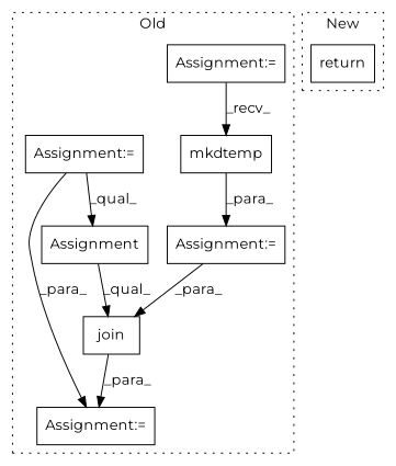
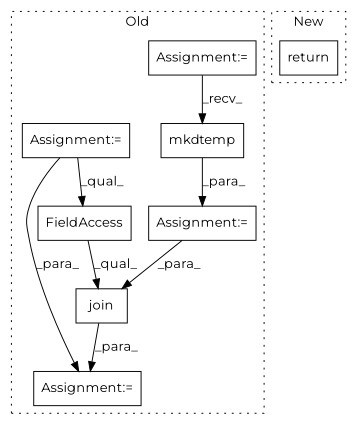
  digraph {
    fontname=Montserrat
    node [a=7 fontname=Montserrat l=1 shape=box]
    edge [fontname=Montserrat]
    n1 [a=32 l=9 label=mkdtemp s=15181]
    n2 [label="Assignment:=" s=15171]
    n3 [l=8 label="Assignment:=" s=15067]
    n4 [a=32 l="5,1" label=join s="15214,15251"]
-   n5 [a=22 l=7 label=Assignment s=15206]
+   n5 [a=22 l=7 label=FieldAccess s=15206]
    n6 [l=2 label="Assignment:=" s=15038]
    n7 [label="Assignment:=" s=15205]
    n8 [a=41 l=7 label=return s=14737]
    subgraph cluster_1 {
      label=Old
      style=dotted
      n1
      n2
      n3
      n4
      n5
      n6
      n7
    }
    subgraph cluster_2 {
      label=New
      style=dotted
      n8
    }
    n1 -> n2 [label=_para_]
    n2 -> n4 [label=_para_]
    n3 -> n1 [label=_recv_]
    n4 -> n7 [label=_para_]
    n5 -> n4 [label=_qual_]
    n6 -> n5 [label=_qual_]
    n6 -> n7 [label=_para_]
  }
